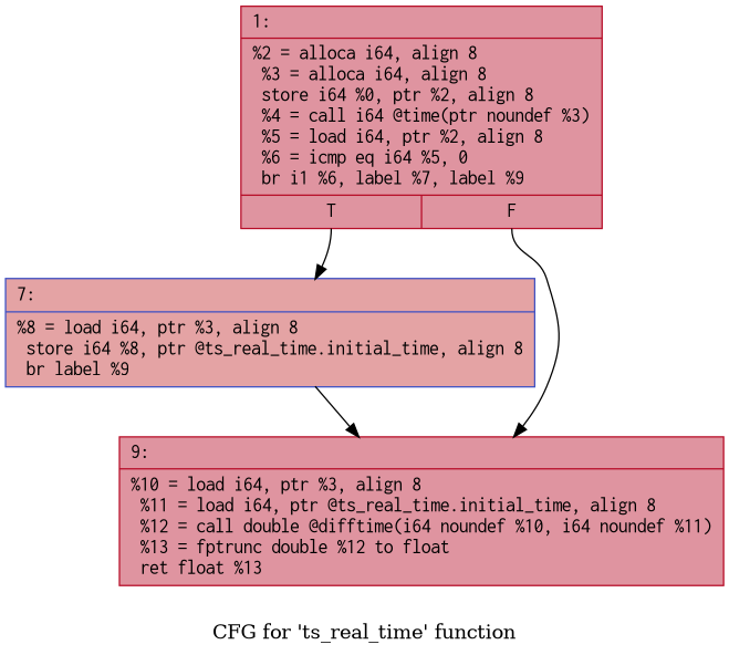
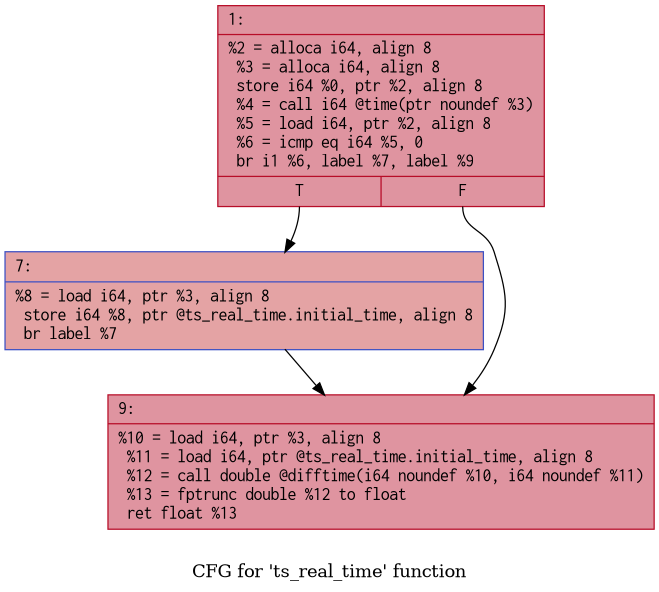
  digraph {
    label="CFG for 'ts_real_time' function"
    node [color="#b70d28ff" fillcolor="#b70d2870" fontname=Courier shape=record style=filled]
    n1 [label="{1:\l|  %2 = alloca i64, align 8\l  %3 = alloca i64, align 8\l  store i64 %0, ptr %2, align 8\l  %4 = call i64 @time(ptr noundef %3)\l  %5 = load i64, ptr %2, align 8\l  %6 = icmp eq i64 %5, 0\l  br i1 %6, label %7, label %9\l|{<s0>T|<s1>F}}"]
-   n2 [color="#3d50c3ff" fillcolor="#c32e3170" label="{7:\l|  %8 = load i64, ptr %3, align 8\l  store i64 %8, ptr @ts_real_time.initial_time, align 8\l  br label %9\l}"]
+   n2 [color="#3d50c3ff" fillcolor="#c32e3170" label="{7:\l|  %8 = load i64, ptr %3, align 8\l  store i64 %8, ptr @ts_real_time.initial_time, align 8\l  br label %7\l}"]
    n3 [label="{9:\l|  %10 = load i64, ptr %3, align 8\l  %11 = load i64, ptr @ts_real_time.initial_time, align 8\l  %12 = call double @difftime(i64 noundef %10, i64 noundef %11)\l  %13 = fptrunc double %12 to float\l  ret float %13\l}"]
    n1 -> n2 [tailport=s0]
    n1 -> n3 [tailport=s1]
    n2 -> n3
  }
